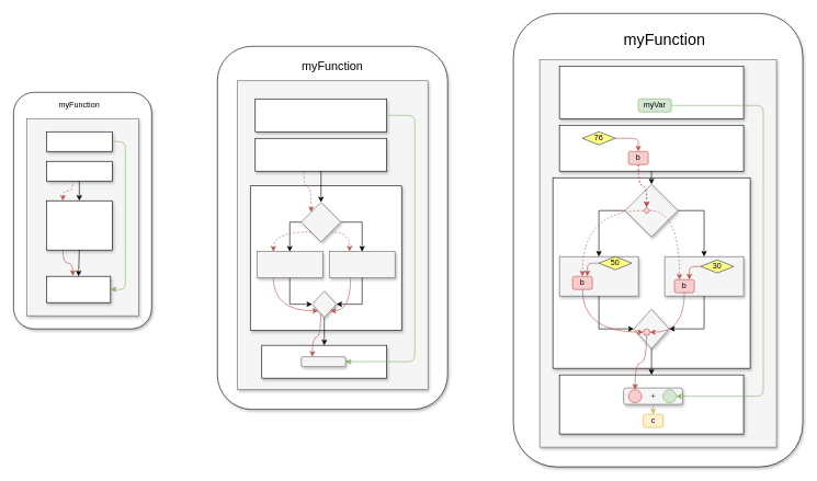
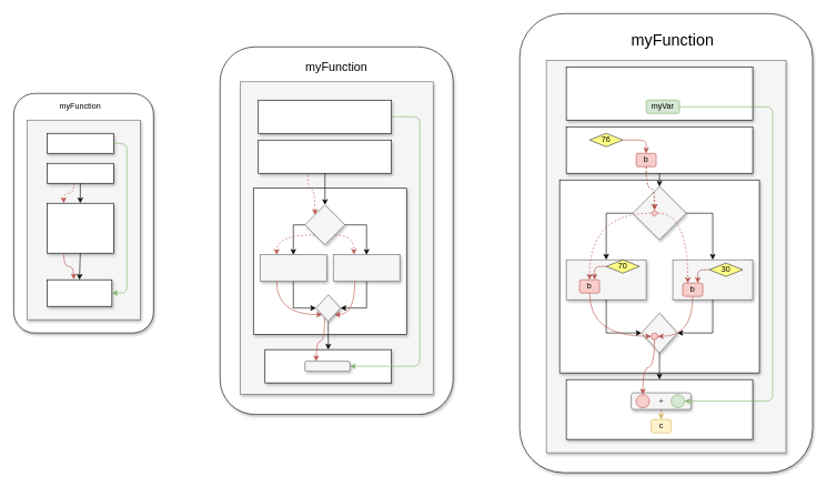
  <mxCell id="0" />
  <mxCell id="1" parent="0" />
  <mxCell id="2" value="" style="rounded=1;whiteSpace=wrap;html=1;shadow=1;" parent="1" vertex="1"><mxGeometry x="330" y="70" width="350" height="552.5" as="geometry" /></mxCell>
  <mxCell id="3" value="" style="rounded=1;whiteSpace=wrap;html=1;shadow=1;" parent="1" vertex="1"><mxGeometry x="20" y="140" width="210" height="360" as="geometry" /></mxCell>
  <mxCell id="4" value="" style="rounded=1;whiteSpace=wrap;html=1;shadow=1;" parent="1" vertex="1"><mxGeometry x="780" y="20" width="440" height="690" as="geometry" /></mxCell>
  <mxCell id="5" value="" style="rounded=0;whiteSpace=wrap;html=1;sketch=0;glass=0;shadow=1;fillColor=#f5f5f5;strokeColor=#666666;fontColor=#333333;" parent="1" vertex="1"><mxGeometry x="360" y="122.5" width="290" height="470" as="geometry" /></mxCell>
  <mxCell id="6" value="" style="rounded=0;whiteSpace=wrap;html=1;shadow=1;" parent="1" vertex="1"><mxGeometry x="380" y="282.5" width="230" height="220" as="geometry" /></mxCell>
  <mxCell id="7" value="" style="rounded=0;whiteSpace=wrap;html=1;shadow=1;fillColor=#f5f5f5;strokeColor=#666666;fontColor=#333333;" parent="1" vertex="1"><mxGeometry x="390" y="382.5" width="100" height="40" as="geometry" /></mxCell>
  <mxCell id="8" value="" style="rounded=0;whiteSpace=wrap;html=1;shadow=1;fillColor=#f5f5f5;strokeColor=#666666;fontColor=#333333;" parent="1" vertex="1"><mxGeometry x="500" y="382.5" width="100" height="40" as="geometry" /></mxCell>
  <mxCell id="9" value="" style="rhombus;whiteSpace=wrap;html=1;shadow=1;fillColor=#f5f5f5;strokeColor=#666666;fontColor=#333333;" parent="1" vertex="1"><mxGeometry x="457.5" y="307.5" width="60" height="60" as="geometry" /></mxCell>
  <mxCell id="10" value="" style="rhombus;whiteSpace=wrap;html=1;shadow=1;fillColor=#f5f5f5;strokeColor=#666666;fontColor=#333333;" parent="1" vertex="1"><mxGeometry x="474.06" y="442.5" width="36.88" height="40" as="geometry" /></mxCell>
  <mxCell id="11" value="" style="endArrow=classic;html=1;exitX=0.5;exitY=1;exitDx=0;exitDy=0;entryX=0;entryY=0.5;entryDx=0;entryDy=0;edgeStyle=orthogonalEdgeStyle;rounded=0;" parent="1" source="7" target="10" edge="1"><mxGeometry width="50" height="50" relative="1" as="geometry"><mxPoint x="520" y="452.5" as="sourcePoint" /><mxPoint x="570" y="402.5" as="targetPoint" /></mxGeometry></mxCell>
  <mxCell id="12" value="" style="endArrow=classic;html=1;exitX=0.5;exitY=1;exitDx=0;exitDy=0;entryX=1;entryY=0.5;entryDx=0;entryDy=0;edgeStyle=orthogonalEdgeStyle;rounded=0;" parent="1" source="8" target="10" edge="1"><mxGeometry width="50" height="50" relative="1" as="geometry"><mxPoint x="520" y="452.5" as="sourcePoint" /><mxPoint x="570" y="402.5" as="targetPoint" /></mxGeometry></mxCell>
  <mxCell id="13" value="" style="endArrow=classic;html=1;exitX=0;exitY=0.5;exitDx=0;exitDy=0;entryX=0.5;entryY=0;entryDx=0;entryDy=0;edgeStyle=orthogonalEdgeStyle;rounded=0;" parent="1" source="9" target="7" edge="1"><mxGeometry width="50" height="50" relative="1" as="geometry"><mxPoint x="520" y="452.5" as="sourcePoint" /><mxPoint x="570" y="402.5" as="targetPoint" /></mxGeometry></mxCell>
  <mxCell id="14" value="" style="endArrow=classic;html=1;strokeColor=#000000;exitX=1;exitY=0.5;exitDx=0;exitDy=0;entryX=0.5;entryY=0;entryDx=0;entryDy=0;edgeStyle=orthogonalEdgeStyle;rounded=0;" parent="1" source="9" target="8" edge="1"><mxGeometry width="50" height="50" relative="1" as="geometry"><mxPoint x="520" y="452.5" as="sourcePoint" /><mxPoint x="570" y="402.5" as="targetPoint" /></mxGeometry></mxCell>
  <mxCell id="15" value="" style="rounded=0;whiteSpace=wrap;html=1;shadow=1;" parent="1" vertex="1"><mxGeometry x="387.5" y="210" width="200" height="50" as="geometry" /></mxCell>
  <mxCell id="16" value="" style="rounded=0;whiteSpace=wrap;html=1;shadow=1;" parent="1" vertex="1"><mxGeometry x="397.5" y="525" width="190" height="50" as="geometry" /></mxCell>
  <mxCell id="17" value="" style="endArrow=classic;html=1;strokeColor=#000000;exitX=0.5;exitY=1;exitDx=0;exitDy=0;entryX=0.5;entryY=0;entryDx=0;entryDy=0;" parent="1" source="15" target="9" edge="1"><mxGeometry width="50" height="50" relative="1" as="geometry"><mxPoint x="520" y="452.5" as="sourcePoint" /><mxPoint x="570" y="402.5" as="targetPoint" /></mxGeometry></mxCell>
  <mxCell id="18" value="" style="endArrow=classic;html=1;strokeColor=#000000;exitX=0.5;exitY=1;exitDx=0;exitDy=0;entryX=0.5;entryY=0;entryDx=0;entryDy=0;" parent="1" source="10" target="16" edge="1"><mxGeometry width="50" height="50" relative="1" as="geometry"><mxPoint x="520" y="452.5" as="sourcePoint" /><mxPoint x="570" y="402.5" as="targetPoint" /></mxGeometry></mxCell>
  <mxCell id="19" value="" style="rounded=0;whiteSpace=wrap;html=1;glass=0;shadow=1;" parent="1" vertex="1"><mxGeometry x="387.5" y="150" width="200" height="50" as="geometry" /></mxCell>
  <mxCell id="20" value="" style="endArrow=classic;html=1;strokeColor=#b85450;exitX=0.37;exitY=1.04;exitDx=0;exitDy=0;dashed=1;edgeStyle=orthogonalEdgeStyle;curved=1;fillColor=#f8cecc;entryX=0;entryY=0;entryDx=0;entryDy=0;exitPerimeter=0;" parent="1" source="15" target="9" edge="1"><mxGeometry width="50" height="50" relative="1" as="geometry"><mxPoint x="495" y="222.5" as="sourcePoint" /><mxPoint x="495" y="282.5" as="targetPoint" /></mxGeometry></mxCell>
  <mxCell id="21" value="" style="rounded=1;whiteSpace=wrap;html=1;shadow=1;fillColor=#f5f5f5;strokeColor=#666666;fontColor=#333333;" parent="1" vertex="1"><mxGeometry x="457.5" y="542.5" width="67.5" height="15" as="geometry" /></mxCell>
  <mxCell id="22" value="" style="endArrow=classic;html=1;strokeColor=#b85450;exitX=0.353;exitY=0.862;exitDx=0;exitDy=0;entryX=0.25;entryY=0;entryDx=0;entryDy=0;edgeStyle=orthogonalEdgeStyle;curved=1;fillColor=#f8cecc;exitPerimeter=0;" parent="1" source="10" target="21" edge="1"><mxGeometry width="50" height="50" relative="1" as="geometry"><mxPoint x="492.5" y="482.5" as="sourcePoint" /><mxPoint x="475" y="565" as="targetPoint" /></mxGeometry></mxCell>
  <mxCell id="23" value="" style="endArrow=classic;html=1;strokeColor=#82b366;entryX=1;entryY=0.5;entryDx=0;entryDy=0;exitX=1;exitY=0.5;exitDx=0;exitDy=0;edgeStyle=orthogonalEdgeStyle;fillColor=#d5e8d4;shadow=0;jumpStyle=none;strokeWidth=1;" parent="1" source="19" target="21" edge="1"><mxGeometry width="50" height="50" relative="1" as="geometry"><mxPoint x="530" y="132.5" as="sourcePoint" /><mxPoint x="537.5" y="575" as="targetPoint" /><Array as="points"><mxPoint x="630" y="174.5" /><mxPoint x="630" y="550.5" /></Array></mxGeometry></mxCell>
  <mxCell id="24" value="" style="rounded=0;whiteSpace=wrap;html=1;sketch=0;glass=0;shadow=1;fillColor=#f5f5f5;strokeColor=#666666;fontColor=#333333;" parent="1" vertex="1"><mxGeometry x="820" y="90" width="360" height="590" as="geometry" /></mxCell>
  <mxCell id="25" value="" style="rounded=0;whiteSpace=wrap;html=1;shadow=1;" parent="1" vertex="1"><mxGeometry x="840" y="270" width="300" height="290" as="geometry" /></mxCell>
  <mxCell id="26" value="" style="rounded=0;whiteSpace=wrap;html=1;shadow=1;fillColor=#f5f5f5;strokeColor=#666666;fontColor=#333333;" parent="1" vertex="1"><mxGeometry x="850" y="390" width="120" height="60" as="geometry" /></mxCell>
  <mxCell id="27" value="" style="rounded=0;whiteSpace=wrap;html=1;shadow=1;fillColor=#f5f5f5;strokeColor=#666666;fontColor=#333333;" parent="1" vertex="1"><mxGeometry x="1010" y="390" width="120" height="60" as="geometry" /></mxCell>
  <mxCell id="28" value="" style="rhombus;whiteSpace=wrap;html=1;shadow=1;fillColor=#f5f5f5;strokeColor=#666666;fontColor=#333333;" parent="1" vertex="1"><mxGeometry x="950" y="280" width="80" height="80" as="geometry" /></mxCell>
  <mxCell id="29" value="" style="rhombus;whiteSpace=wrap;html=1;shadow=1;fillColor=#f5f5f5;strokeColor=#666666;fontColor=#333333;" parent="1" vertex="1"><mxGeometry x="963.13" y="470" width="53.75" height="60" as="geometry" /></mxCell>
  <mxCell id="30" value="" style="endArrow=classic;html=1;exitX=0.5;exitY=1;exitDx=0;exitDy=0;entryX=0;entryY=0.5;entryDx=0;entryDy=0;edgeStyle=orthogonalEdgeStyle;rounded=0;" parent="1" source="26" target="29" edge="1"><mxGeometry width="50" height="50" relative="1" as="geometry"><mxPoint x="1010" y="480" as="sourcePoint" /><mxPoint x="1060" y="430" as="targetPoint" /></mxGeometry></mxCell>
  <mxCell id="31" value="" style="endArrow=classic;html=1;exitX=0.5;exitY=1;exitDx=0;exitDy=0;entryX=1;entryY=0.5;entryDx=0;entryDy=0;edgeStyle=orthogonalEdgeStyle;rounded=0;" parent="1" source="27" target="29" edge="1"><mxGeometry width="50" height="50" relative="1" as="geometry"><mxPoint x="1010" y="480" as="sourcePoint" /><mxPoint x="1060" y="430" as="targetPoint" /></mxGeometry></mxCell>
  <mxCell id="32" value="" style="endArrow=classic;html=1;exitX=0;exitY=0.5;exitDx=0;exitDy=0;entryX=0.5;entryY=0;entryDx=0;entryDy=0;edgeStyle=orthogonalEdgeStyle;rounded=0;" parent="1" source="28" target="26" edge="1"><mxGeometry width="50" height="50" relative="1" as="geometry"><mxPoint x="1010" y="480" as="sourcePoint" /><mxPoint x="1060" y="430" as="targetPoint" /></mxGeometry></mxCell>
  <mxCell id="33" value="" style="endArrow=classic;html=1;strokeColor=#000000;exitX=1;exitY=0.5;exitDx=0;exitDy=0;entryX=0.5;entryY=0;entryDx=0;entryDy=0;edgeStyle=orthogonalEdgeStyle;rounded=0;" parent="1" source="28" target="27" edge="1"><mxGeometry width="50" height="50" relative="1" as="geometry"><mxPoint x="1010" y="480" as="sourcePoint" /><mxPoint x="1060" y="430" as="targetPoint" /></mxGeometry></mxCell>
  <mxCell id="34" value="" style="rounded=0;whiteSpace=wrap;html=1;shadow=1;" parent="1" vertex="1"><mxGeometry x="850" y="190" width="280" height="70" as="geometry" /></mxCell>
  <mxCell id="35" value="" style="rounded=0;whiteSpace=wrap;html=1;shadow=1;" parent="1" vertex="1"><mxGeometry x="850" y="570" width="280" height="90" as="geometry" /></mxCell>
  <mxCell id="36" value="" style="endArrow=classic;html=1;strokeColor=#000000;exitX=0.5;exitY=1;exitDx=0;exitDy=0;entryX=0.5;entryY=0;entryDx=0;entryDy=0;" parent="1" source="34" target="28" edge="1"><mxGeometry width="50" height="50" relative="1" as="geometry"><mxPoint x="1010" y="480" as="sourcePoint" /><mxPoint x="1060" y="430" as="targetPoint" /></mxGeometry></mxCell>
  <mxCell id="37" value="" style="endArrow=classic;html=1;strokeColor=#000000;exitX=0.5;exitY=1;exitDx=0;exitDy=0;entryX=0.5;entryY=0;entryDx=0;entryDy=0;" parent="1" source="29" target="35" edge="1"><mxGeometry width="50" height="50" relative="1" as="geometry"><mxPoint x="1010" y="480" as="sourcePoint" /><mxPoint x="1060" y="430" as="targetPoint" /></mxGeometry></mxCell>
  <mxCell id="38" value="" style="rounded=0;whiteSpace=wrap;html=1;glass=0;shadow=1;" parent="1" vertex="1"><mxGeometry x="850" y="100" width="280" height="80" as="geometry" /></mxCell>
  <mxCell id="39" value="myVar" style="rounded=1;whiteSpace=wrap;html=1;fillColor=#d5e8d4;strokeColor=#82b366;" parent="1" vertex="1"><mxGeometry x="970" y="150" width="50" height="20" as="geometry" /></mxCell>
  <mxCell id="40" value="b" style="rounded=1;whiteSpace=wrap;html=1;fillColor=#f8cecc;strokeColor=#b85450;" parent="1" vertex="1"><mxGeometry x="955" y="230" width="30" height="20" as="geometry" /></mxCell>
  <mxCell id="41" value="76" style="shape=hexagon;perimeter=hexagonPerimeter2;whiteSpace=wrap;html=1;fixedSize=1;size=85;fillColor=#ffff88;strokeColor=#36393d;" parent="1" vertex="1"><mxGeometry x="885" y="200" width="50" height="20" as="geometry" /></mxCell>
  <mxCell id="42" value="" style="endArrow=classic;html=1;strokeColor=#b85450;exitX=1;exitY=0.5;exitDx=0;exitDy=0;entryX=0.5;entryY=0;entryDx=0;entryDy=0;fillColor=#f8cecc;edgeStyle=orthogonalEdgeStyle;strokeWidth=1;" parent="1" source="41" target="40" edge="1"><mxGeometry width="50" height="50" relative="1" as="geometry"><mxPoint x="880" y="350" as="sourcePoint" /><mxPoint x="930" y="300" as="targetPoint" /></mxGeometry></mxCell>
  <mxCell id="43" value="b" style="rounded=1;whiteSpace=wrap;html=1;fillColor=#f8cecc;strokeColor=#b85450;" parent="1" vertex="1"><mxGeometry x="870" y="420" width="30" height="20" as="geometry" /></mxCell>
  <mxCell id="44" value="" style="endArrow=classic;html=1;strokeColor=#b85450;exitX=0;exitY=0.5;exitDx=0;exitDy=0;entryX=0.5;entryY=0;entryDx=0;entryDy=0;dashed=1;edgeStyle=orthogonalEdgeStyle;curved=1;fillColor=#f8cecc;" parent="1" source="73" target="43" edge="1"><mxGeometry width="50" height="50" relative="1" as="geometry"><mxPoint x="977.74" y="323.6" as="sourcePoint" /><mxPoint x="910" y="310" as="targetPoint" /></mxGeometry></mxCell>
- <mxCell id="45" value="50" style="shape=hexagon;perimeter=hexagonPerimeter2;whiteSpace=wrap;html=1;fixedSize=1;size=85;fillColor=#ffff88;strokeColor=#36393d;" parent="1" vertex="1"><mxGeometry x="910" y="390" width="50" height="20" as="geometry" /></mxCell>
+ <mxCell id="45" value="70" style="shape=hexagon;perimeter=hexagonPerimeter2;whiteSpace=wrap;html=1;fixedSize=1;size=85;fillColor=#ffff88;strokeColor=#36393d;" parent="1" vertex="1"><mxGeometry x="910" y="390" width="50" height="20" as="geometry" /></mxCell>
  <mxCell id="46" value="" style="endArrow=classic;html=1;strokeColor=#b85450;exitX=0;exitY=0.5;exitDx=0;exitDy=0;entryX=0.75;entryY=0;entryDx=0;entryDy=0;fillColor=#f8cecc;edgeStyle=orthogonalEdgeStyle;" parent="1" source="45" target="43" edge="1"><mxGeometry width="50" height="50" relative="1" as="geometry"><mxPoint x="945" y="220" as="sourcePoint" /><mxPoint x="995" y="240" as="targetPoint" /></mxGeometry></mxCell>
  <mxCell id="47" value="b" style="rounded=1;whiteSpace=wrap;html=1;fillColor=#f8cecc;strokeColor=#b85450;" parent="1" vertex="1"><mxGeometry x="1025" y="425" width="30" height="20" as="geometry" /></mxCell>
  <mxCell id="48" value="30" style="shape=hexagon;perimeter=hexagonPerimeter2;whiteSpace=wrap;html=1;fixedSize=1;size=85;fillColor=#ffff88;strokeColor=#36393d;" parent="1" vertex="1"><mxGeometry x="1065" y="395" width="50" height="20" as="geometry" /></mxCell>
  <mxCell id="49" value="" style="endArrow=classic;html=1;strokeColor=#b85450;exitX=0;exitY=0.5;exitDx=0;exitDy=0;entryX=0.75;entryY=0;entryDx=0;entryDy=0;fillColor=#f8cecc;edgeStyle=orthogonalEdgeStyle;" parent="1" source="48" target="47" edge="1"><mxGeometry width="50" height="50" relative="1" as="geometry"><mxPoint x="1100" y="225" as="sourcePoint" /><mxPoint x="1150" y="245" as="targetPoint" /></mxGeometry></mxCell>
  <mxCell id="50" value="c" style="rounded=1;whiteSpace=wrap;html=1;fillColor=#fff2cc;strokeColor=#d6b656;" parent="1" vertex="1"><mxGeometry x="977.5" y="630" width="30" height="20" as="geometry" /></mxCell>
  <mxCell id="51" value="" style="endArrow=classic;html=1;strokeColor=#d6b656;entryX=0.5;entryY=0;entryDx=0;entryDy=0;exitX=0.5;exitY=1;exitDx=0;exitDy=0;fillColor=#fff2cc;" parent="1" source="53" target="50" edge="1"><mxGeometry width="50" height="50" relative="1" as="geometry"><mxPoint x="992.5" y="630" as="sourcePoint" /><mxPoint x="910" y="620" as="targetPoint" /></mxGeometry></mxCell>
  <mxCell id="52" value="" style="endArrow=classic;html=1;strokeColor=#b85450;exitX=0.5;exitY=1;exitDx=0;exitDy=0;entryX=1;entryY=0.5;entryDx=0;entryDy=0;edgeStyle=orthogonalEdgeStyle;curved=1;fillColor=#f8cecc;" parent="1" source="47" target="56" edge="1"><mxGeometry width="50" height="50" relative="1" as="geometry"><mxPoint x="895" y="450" as="sourcePoint" /><mxPoint x="977.42" y="571.12" as="targetPoint" /></mxGeometry></mxCell>
  <mxCell id="53" value="+" style="rounded=1;whiteSpace=wrap;html=1;shadow=1;fillColor=#f5f5f5;strokeColor=#666666;fontColor=#333333;" parent="1" vertex="1"><mxGeometry x="947.5" y="590" width="90" height="25" as="geometry" /></mxCell>
  <mxCell id="54" value="" style="ellipse;whiteSpace=wrap;html=1;shadow=0;strokeColor=#b85450;fillColor=#f8cecc;" parent="1" vertex="1"><mxGeometry x="955" y="592.5" width="20" height="20" as="geometry" /></mxCell>
  <mxCell id="55" value="" style="endArrow=classic;html=1;strokeColor=#b85450;exitX=0.5;exitY=1;exitDx=0;exitDy=0;entryX=0;entryY=0.5;entryDx=0;entryDy=0;edgeStyle=orthogonalEdgeStyle;curved=1;fillColor=#f8cecc;" parent="1" source="43" target="56" edge="1"><mxGeometry width="50" height="50" relative="1" as="geometry"><mxPoint x="860" y="470" as="sourcePoint" /><mxPoint x="910" y="420" as="targetPoint" /></mxGeometry></mxCell>
  <mxCell id="56" value="" style="ellipse;whiteSpace=wrap;html=1;aspect=fixed;shadow=0;strokeColor=#b85450;fillColor=#f8cecc;" parent="1" vertex="1"><mxGeometry x="977.5" y="500" width="10" height="10" as="geometry" /></mxCell>
  <mxCell id="57" value="" style="endArrow=classic;html=1;strokeColor=#b85450;exitX=0.5;exitY=1;exitDx=0;exitDy=0;entryX=0.5;entryY=0;entryDx=0;entryDy=0;edgeStyle=orthogonalEdgeStyle;curved=1;fillColor=#f8cecc;" parent="1" source="56" target="54" edge="1"><mxGeometry width="50" height="50" relative="1" as="geometry"><mxPoint x="895" y="450" as="sourcePoint" /><mxPoint x="995" y="515" as="targetPoint" /></mxGeometry></mxCell>
  <mxCell id="58" value="" style="ellipse;whiteSpace=wrap;html=1;shadow=0;strokeColor=#82b366;fillColor=#d5e8d4;" parent="1" vertex="1"><mxGeometry x="1007.5" y="592.5" width="20" height="20" as="geometry" /></mxCell>
  <mxCell id="59" value="" style="endArrow=classic;html=1;strokeColor=#82b366;entryX=1;entryY=0.5;entryDx=0;entryDy=0;exitX=1;exitY=0.5;exitDx=0;exitDy=0;edgeStyle=orthogonalEdgeStyle;fillColor=#d5e8d4;shadow=0;jumpStyle=none;strokeWidth=1;" parent="1" source="39" target="58" edge="1"><mxGeometry width="50" height="50" relative="1" as="geometry"><mxPoint x="860" y="560" as="sourcePoint" /><mxPoint x="910" y="510" as="targetPoint" /><Array as="points"><mxPoint x="1160" y="160" /><mxPoint x="1160" y="603" /></Array></mxGeometry></mxCell>
  <mxCell id="60" value="" style="endArrow=classic;html=1;strokeColor=#b85450;exitX=1;exitY=0.5;exitDx=0;exitDy=0;entryX=0.25;entryY=0;entryDx=0;entryDy=0;dashed=1;edgeStyle=orthogonalEdgeStyle;curved=1;fillColor=#f8cecc;" parent="1" source="73" target="47" edge="1"><mxGeometry width="50" height="50" relative="1" as="geometry"><mxPoint x="988.16" y="323.42" as="sourcePoint" /><mxPoint x="895" y="430" as="targetPoint" /></mxGeometry></mxCell>
  <mxCell id="61" value="" style="rounded=0;whiteSpace=wrap;html=1;sketch=0;glass=0;shadow=1;fillColor=#f5f5f5;strokeColor=#666666;fontColor=#333333;" parent="1" vertex="1"><mxGeometry x="40" y="180" width="170" height="300" as="geometry" /></mxCell>
  <mxCell id="62" value="" style="rounded=0;whiteSpace=wrap;html=1;shadow=1;" parent="1" vertex="1"><mxGeometry x="70" y="305" width="100" height="75" as="geometry" /></mxCell>
  <mxCell id="63" value="" style="rounded=0;whiteSpace=wrap;html=1;shadow=1;" parent="1" vertex="1"><mxGeometry x="70" y="245" width="100" height="30" as="geometry" /></mxCell>
  <mxCell id="64" value="" style="rounded=0;whiteSpace=wrap;html=1;shadow=1;" parent="1" vertex="1"><mxGeometry x="70" y="420" width="97.5" height="40" as="geometry" /></mxCell>
  <mxCell id="65" value="" style="endArrow=classic;html=1;strokeColor=#000000;exitX=0.5;exitY=1;exitDx=0;exitDy=0;entryX=0.5;entryY=0;entryDx=0;entryDy=0;" parent="1" source="63" target="62" edge="1"><mxGeometry width="50" height="50" relative="1" as="geometry"><mxPoint x="140" y="500" as="sourcePoint" /><mxPoint x="120" y="300" as="targetPoint" /></mxGeometry></mxCell>
  <mxCell id="66" value="" style="endArrow=classic;html=1;strokeColor=#000000;exitX=0.5;exitY=1;exitDx=0;exitDy=0;entryX=0.5;entryY=0;entryDx=0;entryDy=0;" parent="1" source="62" target="64" edge="1"><mxGeometry width="50" height="50" relative="1" as="geometry"><mxPoint x="120.005" y="550" as="sourcePoint" /><mxPoint x="190" y="450" as="targetPoint" /></mxGeometry></mxCell>
  <mxCell id="67" value="" style="rounded=0;whiteSpace=wrap;html=1;glass=0;shadow=1;" parent="1" vertex="1"><mxGeometry x="70" y="200" width="100" height="30" as="geometry" /></mxCell>
  <mxCell id="68" value="" style="endArrow=classic;html=1;strokeColor=#b85450;exitX=0.405;exitY=0.984;exitDx=0;exitDy=0;dashed=1;edgeStyle=orthogonalEdgeStyle;curved=1;fillColor=#f8cecc;entryX=0.25;entryY=0;entryDx=0;entryDy=0;exitPerimeter=0;" parent="1" source="63" target="62" edge="1"><mxGeometry width="50" height="50" relative="1" as="geometry"><mxPoint x="115" y="270" as="sourcePoint" /><mxPoint x="120.029" y="350.029" as="targetPoint" /></mxGeometry></mxCell>
  <mxCell id="69" value="" style="endArrow=classic;html=1;strokeColor=#b85450;exitX=0.25;exitY=1;exitDx=0;exitDy=0;entryX=0.411;entryY=-0.014;entryDx=0;entryDy=0;edgeStyle=orthogonalEdgeStyle;curved=1;fillColor=#f8cecc;entryPerimeter=0;" parent="1" source="62" target="64" edge="1"><mxGeometry width="50" height="50" relative="1" as="geometry"><mxPoint x="112.5" y="530" as="sourcePoint" /><mxPoint x="95" y="512.5" as="targetPoint" /></mxGeometry></mxCell>
  <mxCell id="70" value="" style="endArrow=classic;html=1;strokeColor=#82b366;entryX=1;entryY=0.5;entryDx=0;entryDy=0;exitX=1;exitY=0.5;exitDx=0;exitDy=0;edgeStyle=orthogonalEdgeStyle;fillColor=#d5e8d4;shadow=0;jumpStyle=none;strokeWidth=1;" parent="1" source="67" target="64" edge="1"><mxGeometry width="50" height="50" relative="1" as="geometry"><mxPoint x="150" y="180" as="sourcePoint" /><mxPoint x="157.5" y="522.5" as="targetPoint" /><Array as="points"><mxPoint x="190" y="215" /><mxPoint x="190" y="440" /></Array></mxGeometry></mxCell>
  <mxCell id="71" value="" style="endArrow=classic;html=1;strokeColor=#b85450;exitX=0.5;exitY=1;exitDx=0;exitDy=0;entryX=1;entryY=0.5;entryDx=0;entryDy=0;dashed=1;edgeStyle=orthogonalEdgeStyle;curved=1;fillColor=#f8cecc;" parent="1" source="40" edge="1"><mxGeometry width="50" height="50" relative="1" as="geometry"><mxPoint x="985" y="250" as="sourcePoint" /><mxPoint x="982.5" y="315" as="targetPoint" /></mxGeometry></mxCell>
  <mxCell id="72" value="" style="endArrow=classic;html=1;strokeColor=#b85450;exitX=0.5;exitY=1;exitDx=0;exitDy=0;entryX=1;entryY=0.5;entryDx=0;entryDy=0;dashed=1;edgeStyle=orthogonalEdgeStyle;curved=1;fillColor=#f8cecc;" parent="1" source="40" edge="1"><mxGeometry width="50" height="50" relative="1" as="geometry"><mxPoint x="985" y="250" as="sourcePoint" /><mxPoint x="982.5" y="315" as="targetPoint" /></mxGeometry></mxCell>
  <mxCell id="73" value="" style="rhombus;whiteSpace=wrap;html=1;fillColor=#f8cecc;strokeColor=#b85450;" parent="1" vertex="1"><mxGeometry x="977.5" y="315" width="10" height="10" as="geometry" /></mxCell>
  <mxCell id="74" value="myFunction" style="text;html=1;strokeColor=none;fillColor=none;align=center;verticalAlign=middle;whiteSpace=wrap;rounded=0;shadow=1;fontSize=24;" parent="1" vertex="1"><mxGeometry x="990" y="50" width="40" height="20" as="geometry" /></mxCell>
  <mxCell id="75" value="myFunction" style="text;html=1;strokeColor=none;fillColor=none;align=center;verticalAlign=middle;whiteSpace=wrap;rounded=0;shadow=1;fontSize=12;" parent="1" vertex="1"><mxGeometry x="100" y="150" width="40" height="20" as="geometry" /></mxCell>
  <mxCell id="76" value="myFunction" style="text;html=1;strokeColor=none;fillColor=none;align=center;verticalAlign=middle;whiteSpace=wrap;rounded=0;shadow=1;fontSize=18;" parent="1" vertex="1"><mxGeometry x="485" y="90" width="40" height="20" as="geometry" /></mxCell>
  <mxCell id="77" value="" style="endArrow=classic;html=1;strokeColor=#b85450;exitX=0;exitY=1;exitDx=0;exitDy=0;dashed=1;edgeStyle=orthogonalEdgeStyle;curved=1;fillColor=#f8cecc;entryX=0.25;entryY=0;entryDx=0;entryDy=0;" parent="1" source="9" target="7" edge="1"><mxGeometry width="50" height="50" relative="1" as="geometry"><mxPoint x="471.5" y="272" as="sourcePoint" /><mxPoint x="482.5" y="332.5" as="targetPoint" /><Array as="points"><mxPoint x="415" y="352.5" /></Array></mxGeometry></mxCell>
  <mxCell id="78" value="" style="endArrow=classic;html=1;strokeColor=#b85450;exitX=1;exitY=1;exitDx=0;exitDy=0;dashed=1;edgeStyle=orthogonalEdgeStyle;curved=1;fillColor=#f8cecc;entryX=0.31;entryY=-0.009;entryDx=0;entryDy=0;entryPerimeter=0;" parent="1" source="9" target="8" edge="1"><mxGeometry width="50" height="50" relative="1" as="geometry"><mxPoint x="482.5" y="362.5" as="sourcePoint" /><mxPoint x="425" y="392.5" as="targetPoint" /><Array as="points"><mxPoint x="531" y="352.5" /></Array></mxGeometry></mxCell>
  <mxCell id="79" value="" style="endArrow=classic;html=1;strokeColor=#b85450;exitX=0.25;exitY=1;exitDx=0;exitDy=0;entryX=0;entryY=1;entryDx=0;entryDy=0;edgeStyle=orthogonalEdgeStyle;curved=1;fillColor=#f8cecc;" parent="1" source="7" target="10" edge="1"><mxGeometry width="50" height="50" relative="1" as="geometry"><mxPoint x="895" y="450" as="sourcePoint" /><mxPoint x="987.5" y="515" as="targetPoint" /><Array as="points"><mxPoint x="415" y="472.5" /></Array></mxGeometry></mxCell>
  <mxCell id="80" value="" style="endArrow=classic;html=1;strokeColor=#b85450;exitX=0.324;exitY=0.99;exitDx=0;exitDy=0;entryX=1;entryY=1;entryDx=0;entryDy=0;edgeStyle=orthogonalEdgeStyle;curved=1;fillColor=#f8cecc;exitPerimeter=0;" parent="1" source="8" target="10" edge="1"><mxGeometry width="50" height="50" relative="1" as="geometry"><mxPoint x="425" y="432.5" as="sourcePoint" /><mxPoint x="493.28" y="482.5" as="targetPoint" /><Array as="points"><mxPoint x="532" y="472.5" /></Array></mxGeometry></mxCell>
